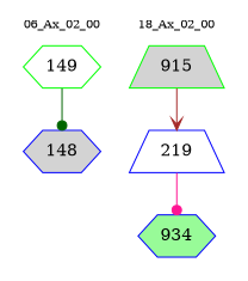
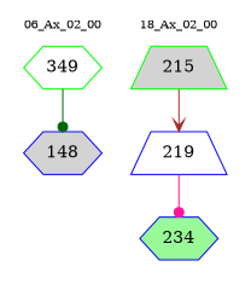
  digraph {
    node [color=blue fillcolor=white shape=hexagon style=filled]
    edge [arrowhead=dot]
-   n1 [color=green label=149]
+   n1 [color=green label=349]
    n2 [fillcolor=lightgrey label=148]
-   n3 [color=green fillcolor=lightgrey label=915 shape=trapezium]
+   n3 [color=green fillcolor=lightgrey label=215 shape=trapezium]
    n4 [label=219 shape=trapezium]
-   n5 [fillcolor=palegreen label=934]
+   n5 [fillcolor=palegreen label=234]
    subgraph cluster_1 {
      color=white
      fontsize=10
      label="06_Ax_02_00"
      n1
      n2
    }
    subgraph cluster_2 {
      color=white
      fontsize=10
      label="18_Ax_02_00"
      n3
      n4
      n5
    }
    n1 -> n2 [color=darkgreen]
    n3 -> n4 [arrowhead=vee color=brown]
    n4 -> n5 [color=deeppink]
  }
